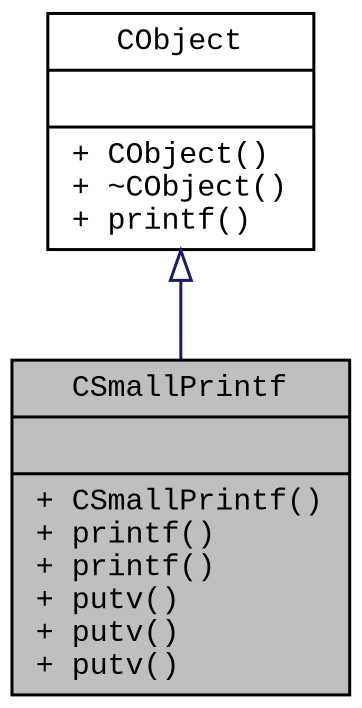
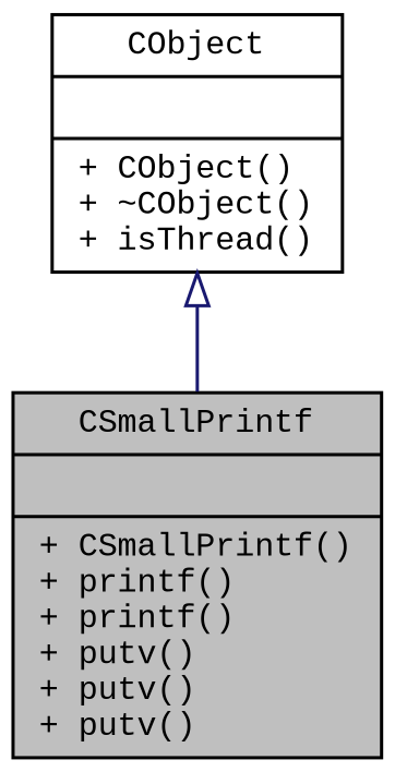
  digraph {
    fontname="Liberation Mono"
    node [color=black fontname="Liberation Mono" fontsize=10 shape=record style=filled]
    n1 [fillcolor=grey75 fontcolor=black height=0.2 label="{CSmallPrintf\n||+ CSmallPrintf()\l+ printf()\l+ printf()\l+ putv()\l+ putv()\l+ putv()\l}" width=0.4]
-   n2 [fillcolor=white height=0.2 label="{CObject\n||+ CObject()\l+ ~CObject()\l+ printf()\l}" width=0.4]
+   n2 [fillcolor=white height=0.2 label="{CObject\n||+ CObject()\l+ ~CObject()\l+ isThread()\l}" width=0.4]
    n2 -> n1 [arrowtail=onormal color=midnightblue dir=back fontname="Liberation Mono" fontsize=10 labelfontname=Helvetica labelfontsize=10 style=solid]
  }
